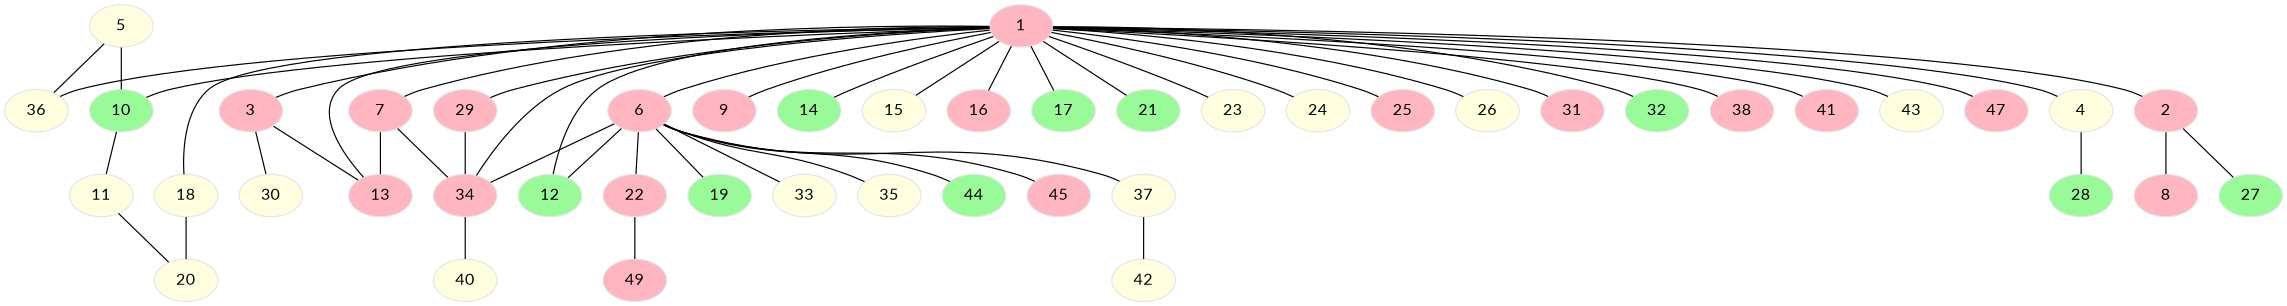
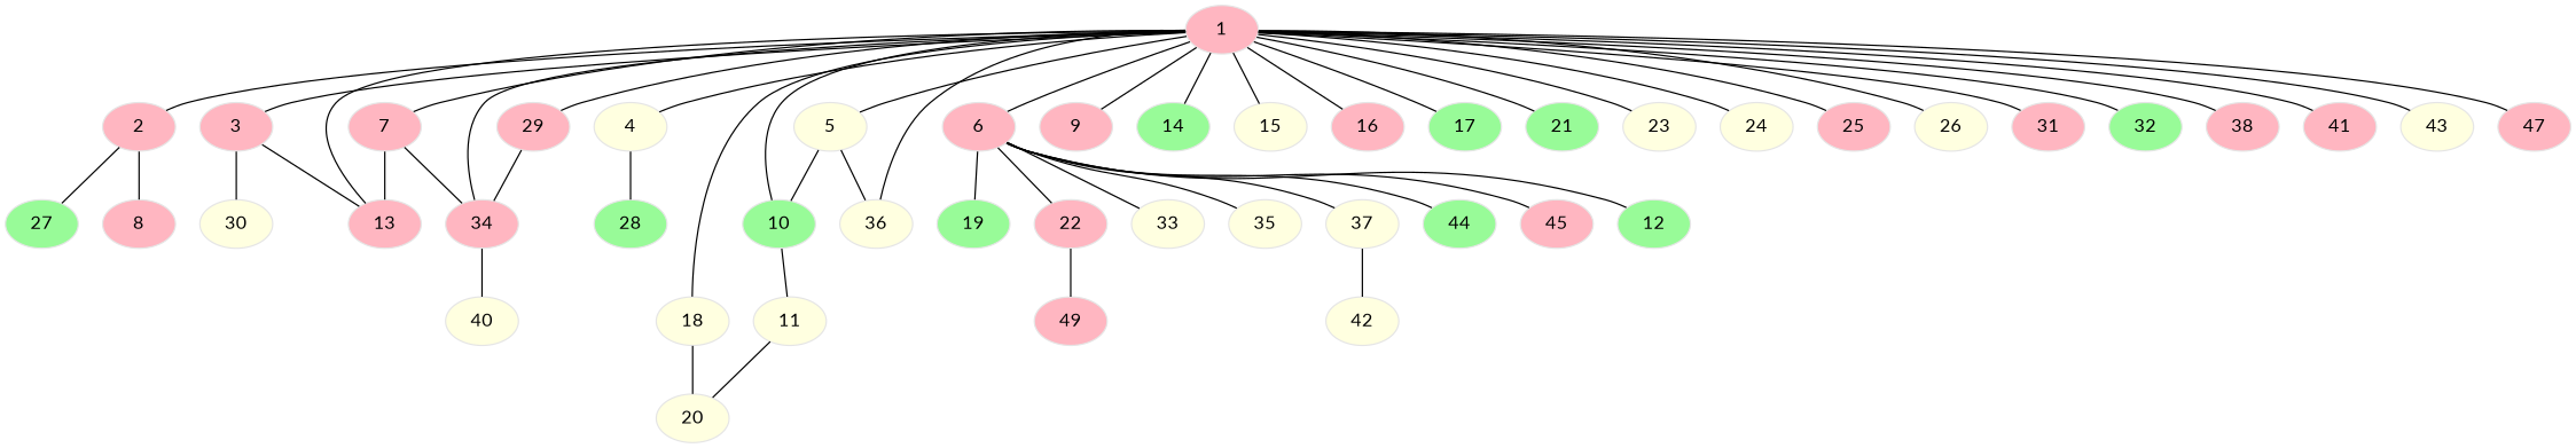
  graph {
    fontname=Lato
    node [color=gray90 fillcolor=lightpink fontname=Lato style=filled]
    edge [fontname=Lato weight=1.0]
    1
    2
    3
    4 [fillcolor=lightyellow]
    5 [fillcolor=lightyellow]
    6
    7
    9
    10 [fillcolor=palegreen]
    13
    14 [fillcolor=palegreen]
    15 [fillcolor=lightyellow]
    16
    17 [fillcolor=palegreen]
    18 [fillcolor=lightyellow]
    21 [fillcolor=palegreen]
    23 [fillcolor=lightyellow]
    24 [fillcolor=lightyellow]
    25
    26 [fillcolor=lightyellow]
    29
    31
    32 [fillcolor=palegreen]
    34
    36 [fillcolor=lightyellow]
    38
    41
    43 [fillcolor=lightyellow]
    47
    8
    27 [fillcolor=palegreen]
    30 [fillcolor=lightyellow]
    28 [fillcolor=palegreen]
    12 [fillcolor=palegreen]
    19 [fillcolor=palegreen]
    22
    33 [fillcolor=lightyellow]
    35 [fillcolor=lightyellow]
    37 [fillcolor=lightyellow]
    44 [fillcolor=palegreen]
    45
    11 [fillcolor=lightyellow]
    20 [fillcolor=lightyellow]
    40 [fillcolor=lightyellow]
    n45 [label=49]
    42 [fillcolor=lightyellow]
    1 -- 2
    1 -- 3
    1 -- 4
-   1 -- 12
+   1 -- 5
    1 -- 6
    1 -- 7
    1 -- 9
    1 -- 10
    1 -- 13
    1 -- 14
    1 -- 15
    1 -- 16
    1 -- 17
    1 -- 18
    1 -- 21
    1 -- 23
    1 -- 24
    1 -- 25
    1 -- 26
    1 -- 29
    1 -- 31
    1 -- 32
    1 -- 34
    1 -- 36
    1 -- 38
    1 -- 41
    1 -- 43
    1 -- 47
    2 -- 8
    2 -- 27
    3 -- 13
    3 -- 30
    4 -- 28
    5 -- 10 [weight=4.0]
    5 -- 36
-   6 -- 34 [weight=2.0]
    6 -- 12
    6 -- 19
    6 -- 22
    6 -- 33
    6 -- 35
    6 -- 37
    6 -- 44
    6 -- 45
    7 -- 13 [weight=4.0]
    7 -- 34
    10 -- 11
    18 -- 20 [weight=2.0]
    29 -- 34
    34 -- 40 [weight=2.0]
    22 -- n45
    37 -- 42
    11 -- 20
  }
